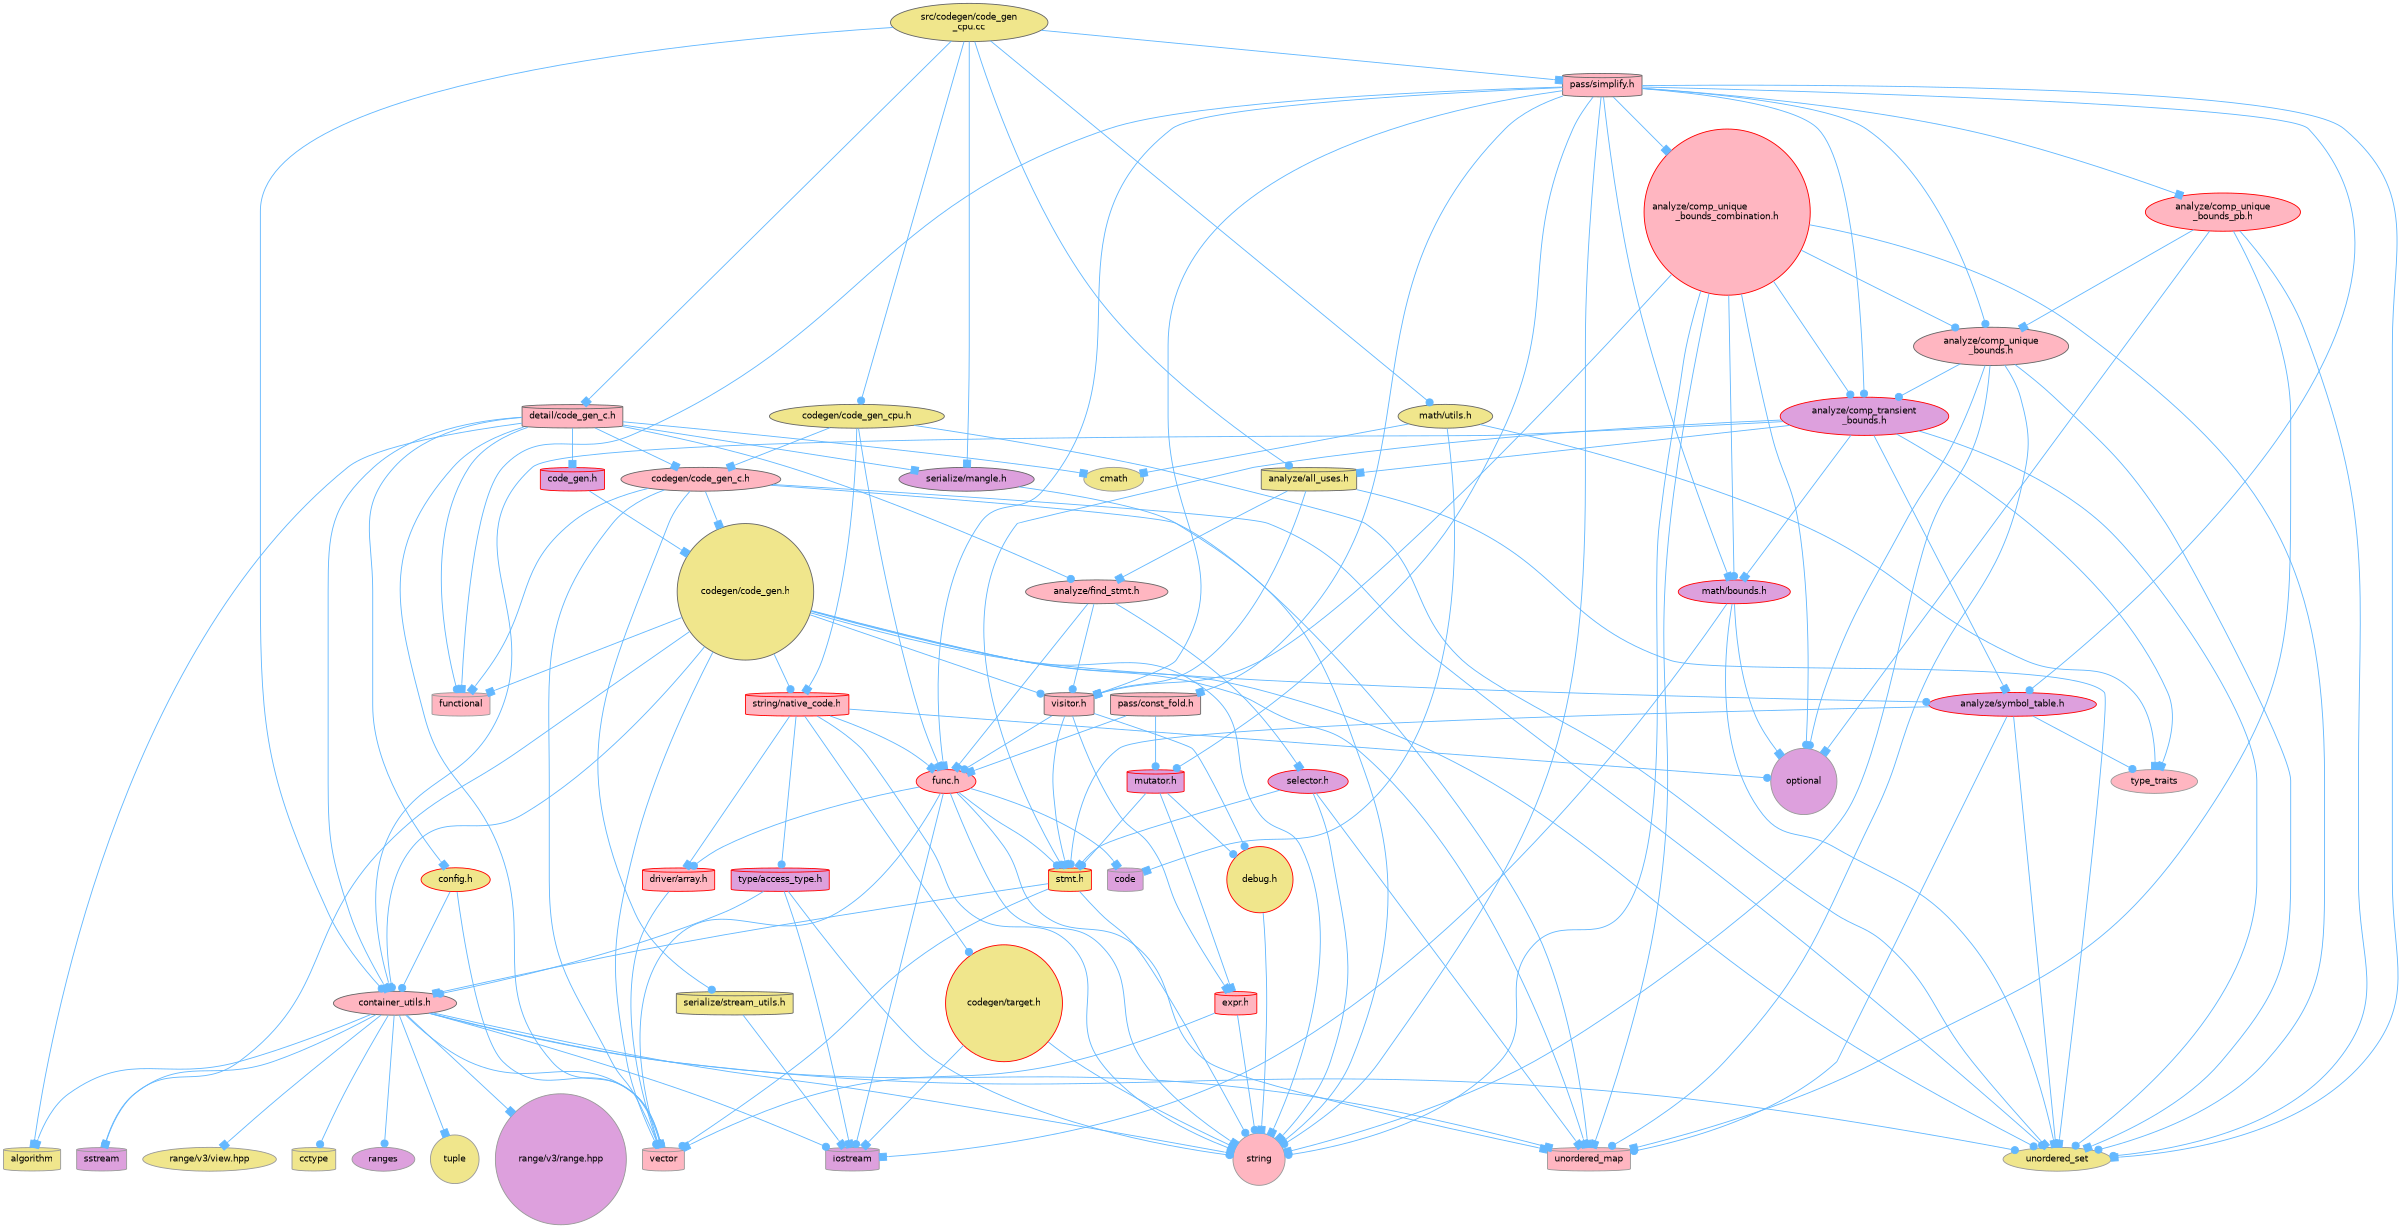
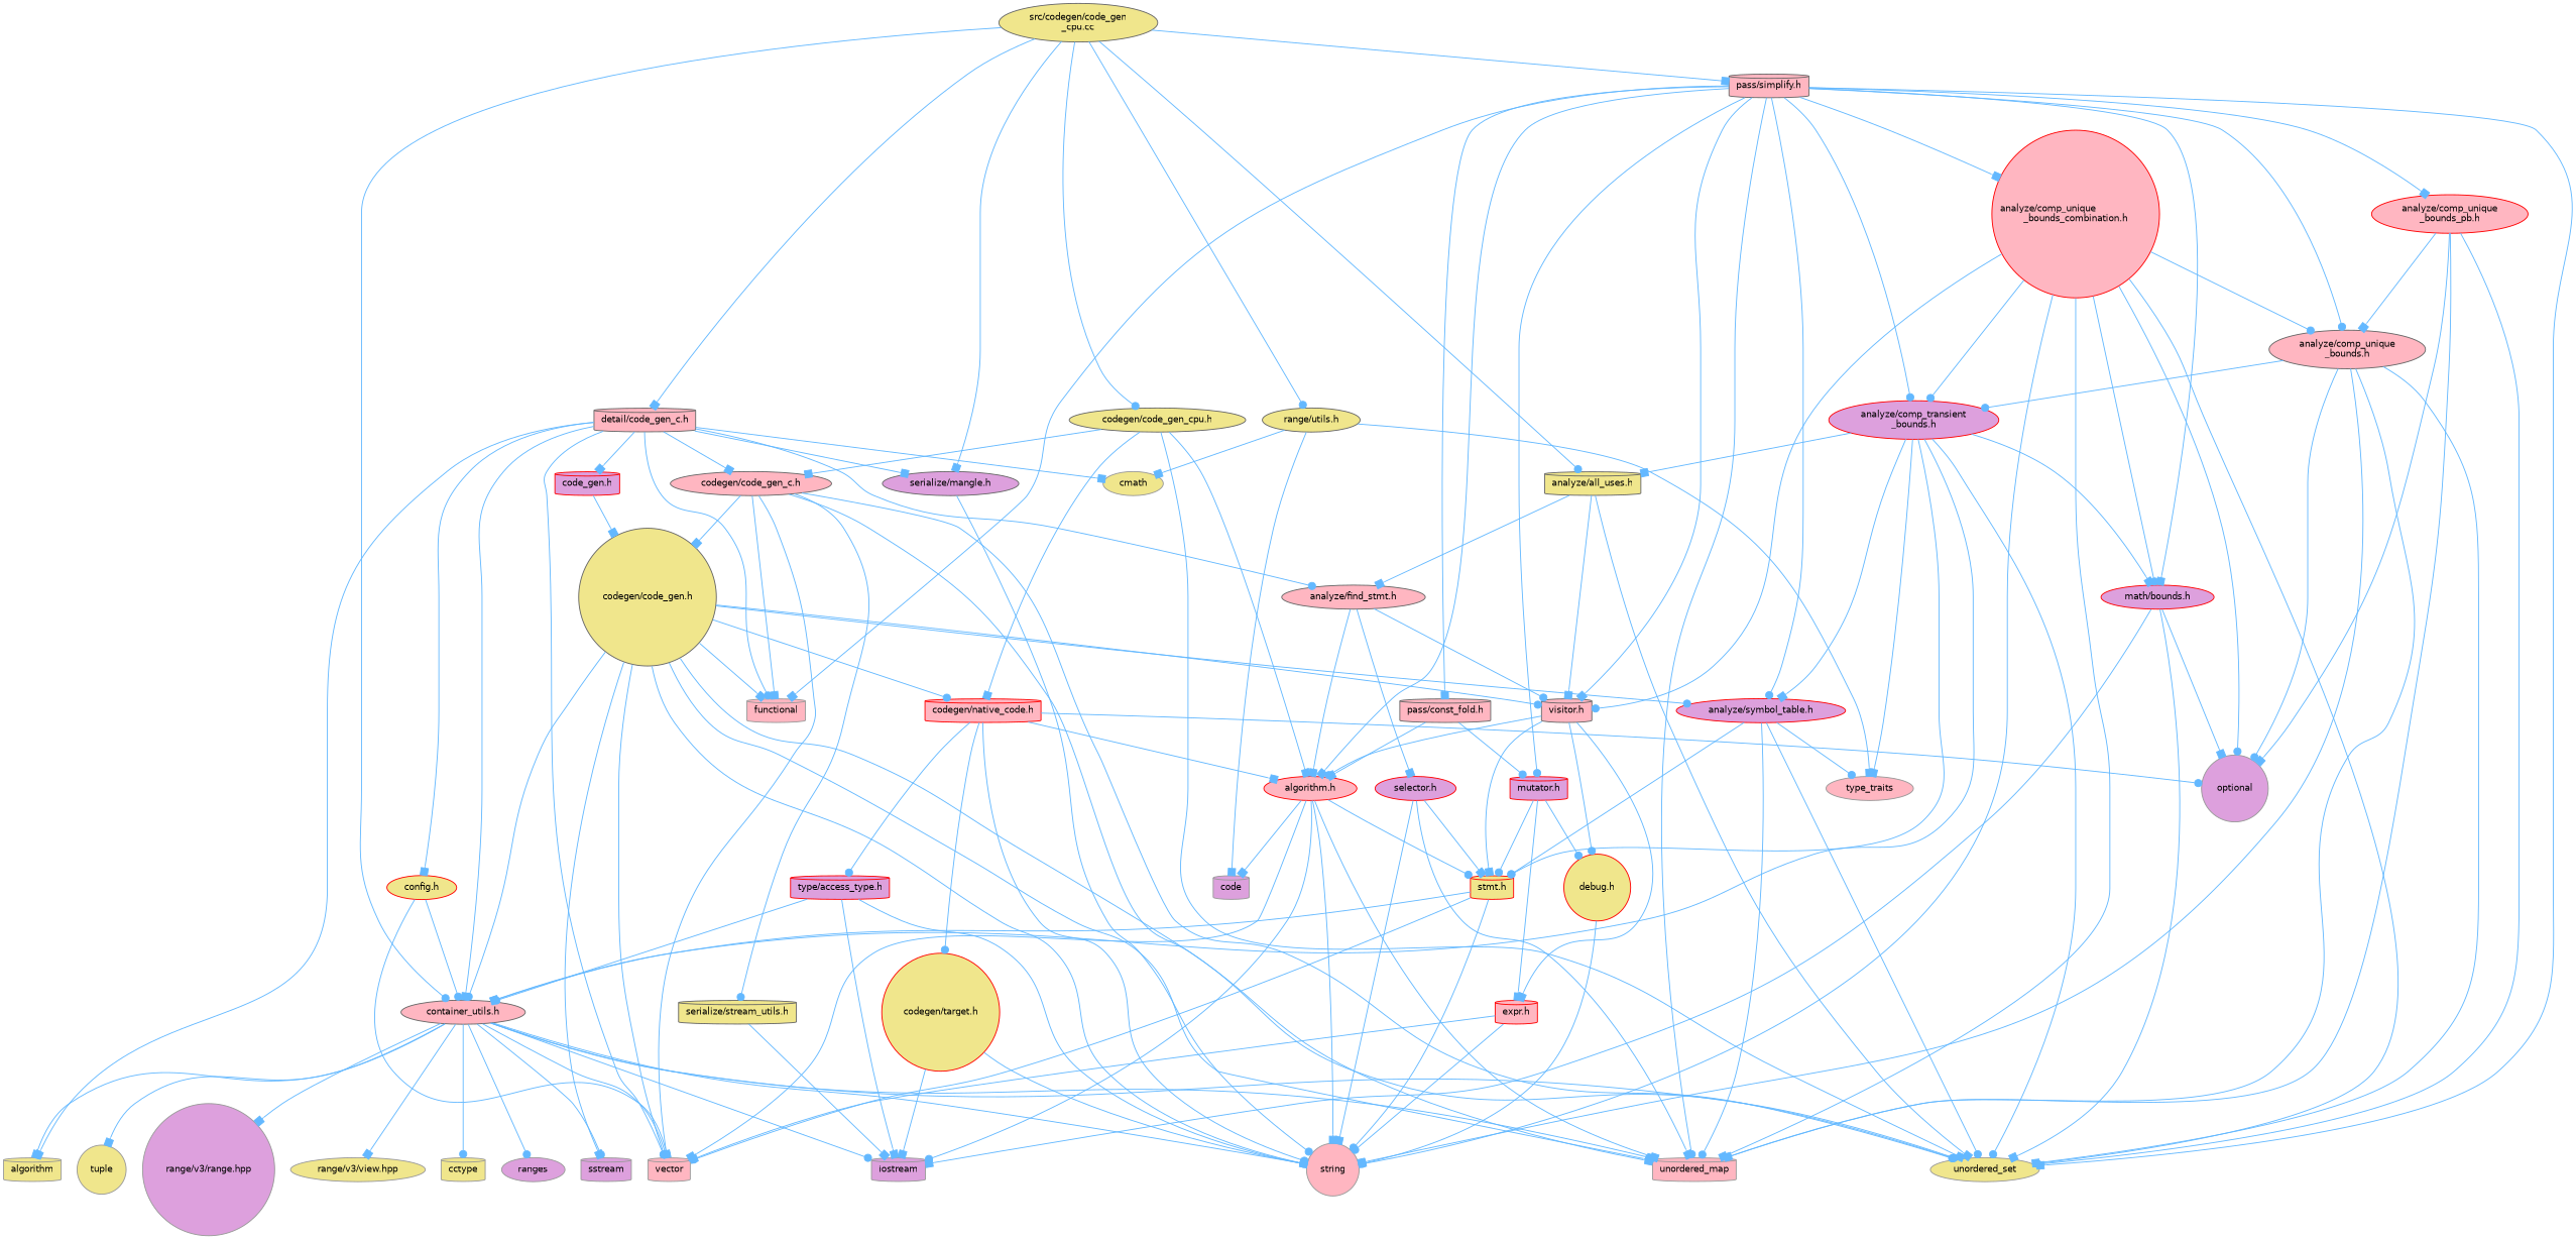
  digraph {
    node [color=grey60 fillcolor=lightpink fontname=Helvetica fontsize=10 shape=cylinder style=filled]
    edge [arrowhead=box color=steelblue1 fontname=Helvetica fontsize=10 labelfontname=Helvetica labelfontsize=10 style=solid]
    n1 [color=gray40 fillcolor=khaki fontcolor=black height=0.2 label="src/codegen/code_gen\l_cpu.cc" shape=ellipse width=0.4]
    n2 [color=grey40 fillcolor=khaki height=0.2 label="analyze/all_uses.h" width=0.4]
    n3 [color=grey40 height=0.2 label="container_utils.h" shape=ellipse width=0.4]
    n4 [color=grey40 fillcolor=khaki height=0.2 label="codegen/code_gen_cpu.h" shape=ellipse width=0.4]
-   n5 [color=grey40 fillcolor=khaki height=0.2 label="math/utils.h" shape=ellipse width=0.4]
+   n5 [color=grey40 fillcolor=khaki height=0.2 label="range/utils.h" shape=ellipse width=0.4]
    n6 [color=grey40 height=0.2 label="pass/simplify.h" width=0.4]
    n7 [color=grey40 fillcolor=plum height=0.2 label="serialize/mangle.h" shape=ellipse width=0.4]
    n8 [color=grey40 height=0.2 label="detail/code_gen_c.h" width=0.4]
    n9 [fillcolor=khaki height=0.2 label=unordered_set shape=ellipse width=0.4]
    n10 [color=grey40 height=0.2 label="analyze/find_stmt.h" shape=ellipse width=0.4]
    n11 [color=grey40 height=0.2 label="visitor.h" width=0.4]
    n12 [fillcolor=plum height=0.2 label=iostream width=0.4]
    n13 [height=0.2 label=string shape=circle width=0.4]
    n14 [height=0.2 label=unordered_map width=0.4]
    n15 [height=0.2 label=vector width=0.4]
    n16 [fillcolor=khaki height=0.2 label=algorithm width=0.4]
    n17 [fillcolor=khaki height=0.2 label=cctype width=0.4]
    n18 [fillcolor=plum height=0.2 label=ranges shape=ellipse width=0.4]
    n19 [fillcolor=plum height=0.2 label=sstream width=0.4]
    n20 [fillcolor=khaki height=0.2 label=tuple shape=circle width=0.4]
    n21 [fillcolor=plum height=0.2 label="range/v3/range.hpp" shape=circle width=0.4]
    n22 [fillcolor=khaki height=0.2 label="range/v3/view.hpp" shape=ellipse width=0.4]
-   n23 [color=red height=0.2 label="func.h" shape=ellipse width=0.4]
+   n23 [color=red height=0.2 label="algorithm.h" shape=ellipse width=0.4]
    n24 [color=grey40 height=0.2 label="codegen/code_gen_c.h" shape=ellipse width=0.4]
-   n25 [color=red height=0.2 label="string/native_code.h" width=0.4]
+   n25 [color=red height=0.2 label="codegen/native_code.h" width=0.4]
    n26 [fillcolor=plum height=0.2 label=code width=0.4]
    n27 [height=0.2 label=type_traits shape=ellipse width=0.4]
    n28 [fillcolor=khaki height=0.2 label=cmath shape=ellipse width=0.4]
    n29 [height=0.2 label=functional width=0.4]
    n30 [color=red fillcolor=plum height=0.2 label="analyze/symbol_table.h" shape=ellipse width=0.4]
    n31 [color=red fillcolor=plum height=0.2 label="analyze/comp_transient\l_bounds.h" shape=ellipse width=0.4]
    n32 [color=red fillcolor=plum height=0.2 label="math/bounds.h" shape=ellipse width=0.4]
    n33 [color=grey40 height=0.2 label="analyze/comp_unique\l_bounds.h" shape=ellipse width=0.4]
    n34 [color=red height=0.2 label="analyze/comp_unique\l_bounds_combination.h" shape=circle width=0.4]
    n35 [color=red height=0.2 label="analyze/comp_unique\l_bounds_pb.h" shape=ellipse width=0.4]
    n36 [color=red fillcolor=plum height=0.2 label="mutator.h" width=0.4]
    n37 [color=grey40 height=0.2 label="pass/const_fold.h" width=0.4]
    n38 [color=red fillcolor=khaki height=0.2 label="config.h" shape=ellipse width=0.4]
    n39 [color=red fillcolor=plum height=0.2 label="code_gen.h" width=0.4]
    n40 [color=red fillcolor=plum height=0.2 label="selector.h" shape=ellipse width=0.4]
    n41 [color=red fillcolor=khaki height=0.2 label="stmt.h" width=0.4]
    n42 [color=red fillcolor=khaki height=0.2 label="debug.h" shape=circle width=0.4]
    n43 [color=red height=0.2 label="expr.h" width=0.4]
-   n44 [color=red height=0.2 label="driver/array.h" width=0.4]
    n45 [color=grey40 fillcolor=khaki height=0.2 label="codegen/code_gen.h" shape=circle width=0.4]
    n46 [color=grey40 fillcolor=khaki height=0.2 label="serialize/stream_utils.h" width=0.4]
    n47 [fillcolor=plum height=0.2 label=optional shape=circle width=0.4]
    n48 [color=red fillcolor=khaki height=0.2 label="codegen/target.h" shape=circle width=0.4]
    n49 [color=red fillcolor=plum height=0.2 label="type/access_type.h" width=0.4]
    n1 -> n2 [arrowhead=dot]
    n1 -> n3 [arrowhead=dot]
    n1 -> n4 [arrowhead=dot]
    n1 -> n5 [arrowhead=dot]
    n1 -> n6
    n1 -> n7
    n1 -> n8
    n2 -> n9
    n2 -> n10
    n2 -> n11
    n3 -> n9 [arrowhead=dot]
    n3 -> n12 [arrowhead=dot]
    n3 -> n13
    n3 -> n14
    n3 -> n15 [arrowhead=dot]
    n3 -> n16
    n3 -> n17 [arrowhead=dot]
    n3 -> n18 [arrowhead=dot]
    n3 -> n19 [arrowhead=dot]
    n3 -> n20
    n3 -> n21
    n3 -> n22
    n4 -> n9
    n4 -> n23
    n4 -> n24
    n4 -> n25
    n5 -> n26
    n5 -> n27
    n5 -> n28
    n6 -> n9
    n6 -> n11
-   n6 -> n13 [arrowhead=dot]
+   n6 -> n14 [arrowhead=dot]
    n6 -> n23
    n6 -> n29
    n6 -> n30 [arrowhead=dot]
    n6 -> n31 [arrowhead=dot]
    n6 -> n32
    n6 -> n33 [arrowhead=dot]
    n6 -> n34
    n6 -> n35
    n6 -> n36 [arrowhead=dot]
    n6 -> n37
    n7 -> n13 [arrowhead=dot]
    n8 -> n3
    n8 -> n7
    n8 -> n10 [arrowhead=dot]
    n8 -> n15 [arrowhead=dot]
    n8 -> n16
    n8 -> n24
    n8 -> n28
    n8 -> n29 [arrowhead=dot]
    n8 -> n38
    n8 -> n39
    n10 -> n11 [arrowhead=dot]
    n10 -> n23
    n10 -> n40
    n11 -> n23 [arrowhead=dot]
    n11 -> n41
    n11 -> n42 [arrowhead=dot]
    n11 -> n43
    n23 -> n12 [arrowhead=dot]
    n23 -> n13
    n23 -> n14
    n23 -> n15
    n23 -> n26
    n23 -> n41 [arrowhead=dot]
-   n23 -> n44 [arrowhead=dot]
    n24 -> n9 [arrowhead=dot]
    n24 -> n14
    n24 -> n15 [arrowhead=dot]
    n24 -> n29
    n24 -> n45
    n24 -> n46 [arrowhead=dot]
    n25 -> n13 [arrowhead=dot]
    n25 -> n23
-   n25 -> n44
    n25 -> n47 [arrowhead=dot]
    n25 -> n48 [arrowhead=dot]
    n25 -> n49 [arrowhead=dot]
    n30 -> n9 [arrowhead=dot]
    n30 -> n14 [arrowhead=dot]
    n30 -> n27 [arrowhead=dot]
    n30 -> n41 [arrowhead=dot]
    n31 -> n2
    n31 -> n3
    n31 -> n9 [arrowhead=dot]
    n31 -> n27
    n31 -> n30
    n31 -> n32
    n31 -> n41 [arrowhead=dot]
    n32 -> n9
    n32 -> n12
    n32 -> n47
    n33 -> n9
    n33 -> n13
    n33 -> n14 [arrowhead=dot]
    n33 -> n31 [arrowhead=dot]
    n33 -> n47 [arrowhead=dot]
    n34 -> n9 [arrowhead=dot]
    n34 -> n11 [arrowhead=dot]
    n34 -> n13 [arrowhead=dot]
    n34 -> n14
    n34 -> n31 [arrowhead=dot]
    n34 -> n32 [arrowhead=dot]
    n34 -> n33 [arrowhead=dot]
    n34 -> n47 [arrowhead=dot]
    n35 -> n9 [arrowhead=dot]
    n35 -> n14
    n35 -> n33
    n35 -> n47
    n36 -> n41 [arrowhead=dot]
    n36 -> n42 [arrowhead=dot]
    n36 -> n43
    n37 -> n23
    n37 -> n36 [arrowhead=dot]
    n38 -> n3 [arrowhead=dot]
    n38 -> n15
    n39 -> n45
    n40 -> n13
    n40 -> n14
    n40 -> n41
    n41 -> n3
    n41 -> n13 [arrowhead=dot]
    n41 -> n15 [arrowhead=dot]
    n42 -> n13
    n43 -> n13 [arrowhead=dot]
    n43 -> n15
-   n44 -> n15
    n45 -> n3 [arrowhead=dot]
    n45 -> n9 [arrowhead=dot]
    n45 -> n11 [arrowhead=dot]
    n45 -> n13
    n45 -> n14
    n45 -> n15 [arrowhead=dot]
    n45 -> n19
    n45 -> n25 [arrowhead=dot]
    n45 -> n29
    n45 -> n30 [arrowhead=dot]
    n46 -> n12
    n48 -> n12
    n48 -> n13 [arrowhead=dot]
    n49 -> n3 [arrowhead=dot]
    n49 -> n12
    n49 -> n13 [arrowhead=dot]
  }
